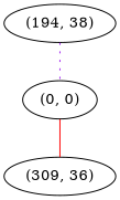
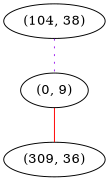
  graph {
-   "(104, 38)" [label="(194, 38)"]
-   "(0, 0)"
+   "(104, 38)"
+   "(0, 0)" [label="(0, 9)"]
    "(309, 36)"
    "(104, 38)" -- "(0, 0)" [color=purple style=dotted weight=4]
    "(0, 0)" -- "(309, 36)" [color=red style=solid weight=1]
  }
